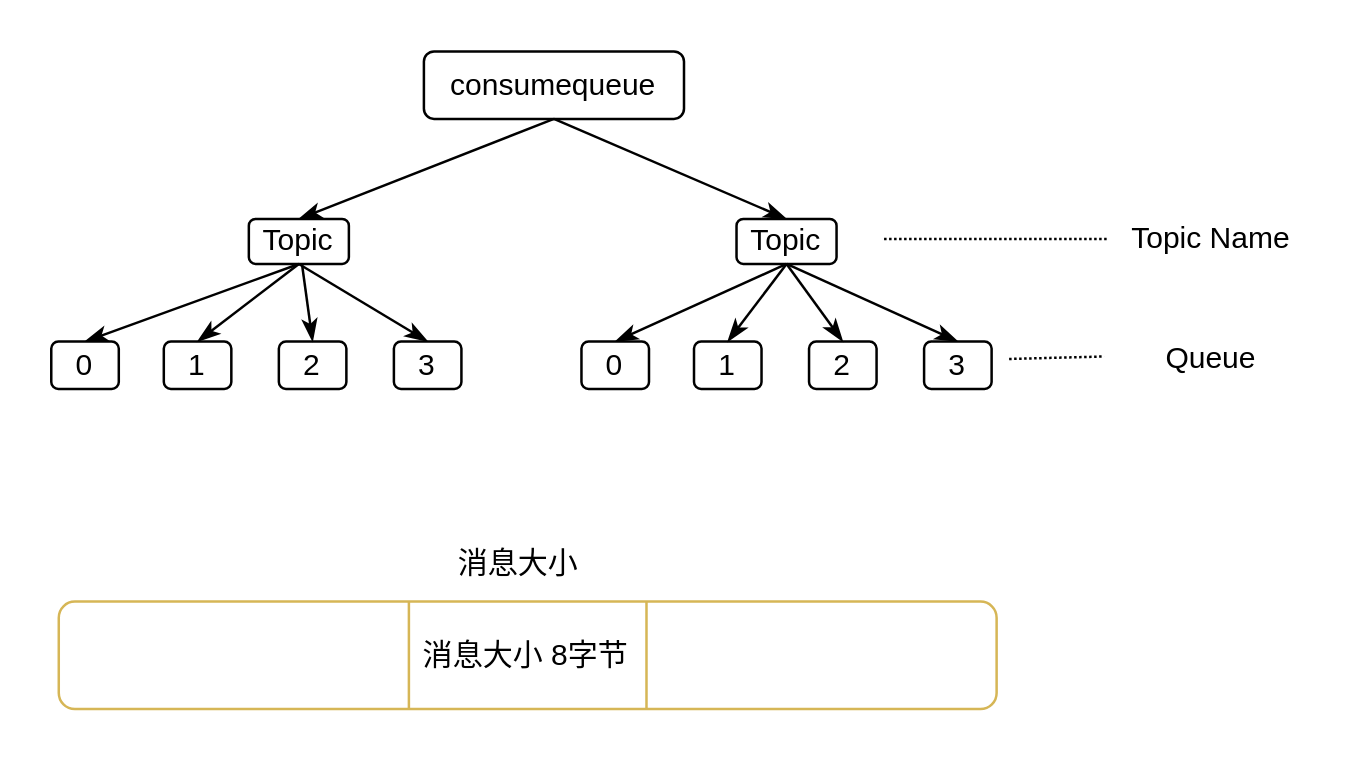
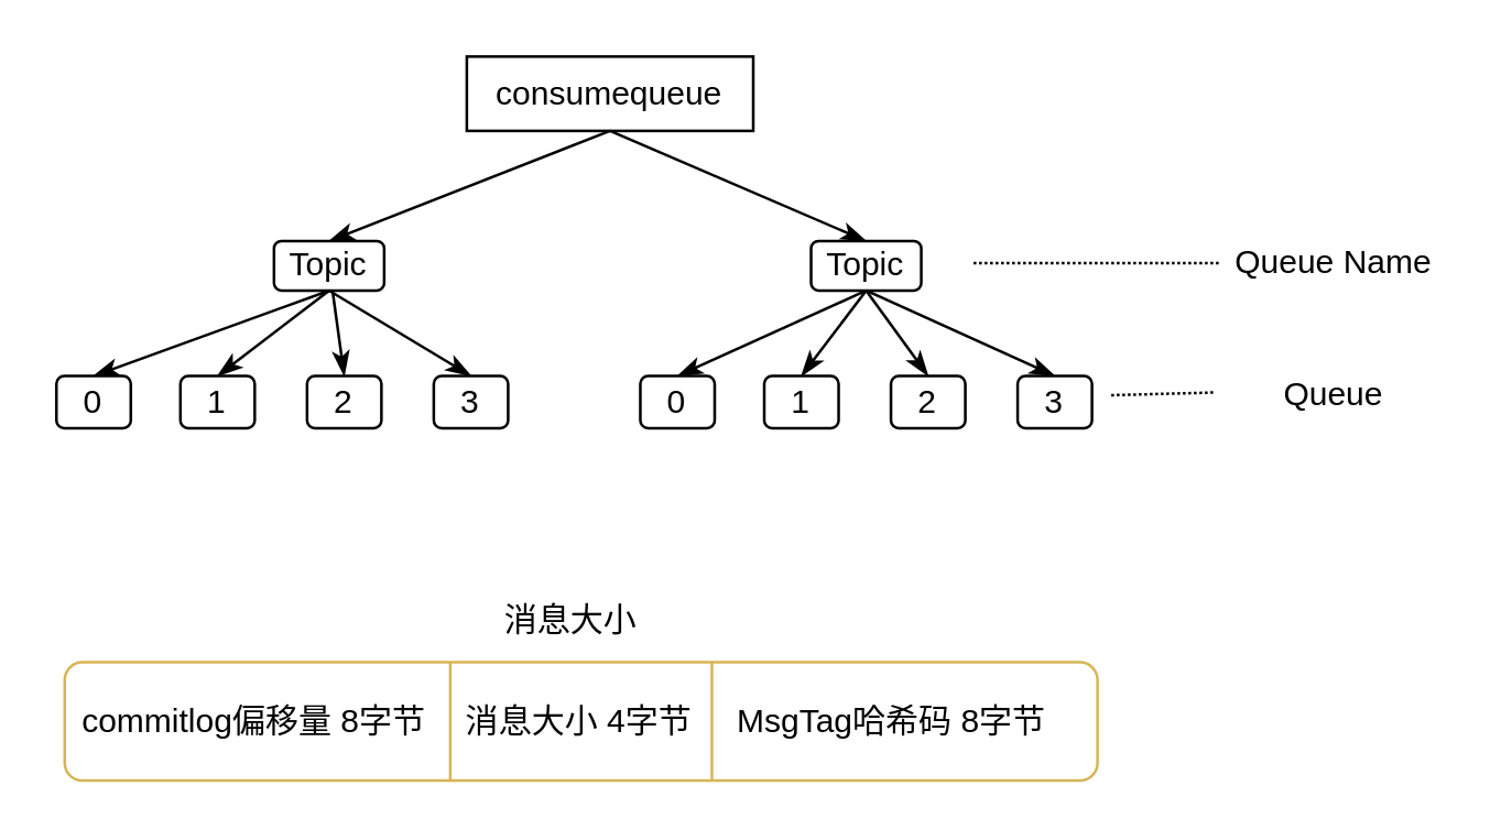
  <mxCell id="0" />
  <mxCell id="1" parent="0" />
  <mxCell id="2" value="" style="group" vertex="1" connectable="0" parent="1"><mxGeometry x="23" y="240" width="375" height="43" as="geometry" /></mxCell>
- <mxCell id="3" value="消息大小 8字节" style="shape=process;whiteSpace=wrap;html=1;backgroundOutline=1;size=0.374;fillColor=none;strokeColor=#d6b656;gradientColor=none;rounded=1;" vertex="1" parent="2"><mxGeometry width="375" height="43" as="geometry" /></mxCell>
+ <mxCell id="3" value="消息大小 4字节" style="shape=process;whiteSpace=wrap;html=1;backgroundOutline=1;size=0.374;fillColor=none;strokeColor=#d6b656;gradientColor=none;rounded=1;" vertex="1" parent="2"><mxGeometry width="375" height="43" as="geometry" /></mxCell>
  <mxCell id="4" value="" style="group" vertex="1" connectable="0" parent="2"><mxGeometry y="6.5" width="369" height="30.5" as="geometry" /></mxCell>
+ <mxCell id="5" value="commitlog偏移量 8字节" style="text;html=1;strokeColor=none;fillColor=none;align=center;verticalAlign=middle;whiteSpace=wrap;rounded=0;" vertex="1" parent="4"><mxGeometry width="138" height="30.5" as="geometry" /></mxCell>
+ <mxCell id="6" value="MsgTag哈希码 8字节" style="text;html=1;strokeColor=none;fillColor=none;align=center;verticalAlign=middle;whiteSpace=wrap;rounded=0;" vertex="1" parent="4"><mxGeometry x="232" y="0.5" width="137" height="30" as="geometry" /></mxCell>
  <mxCell id="7" value="消息大小" style="text;html=1;strokeColor=none;fillColor=none;align=center;verticalAlign=middle;whiteSpace=wrap;rounded=0;" vertex="1" parent="1"><mxGeometry x="177" y="210" width="60" height="30" as="geometry" /></mxCell>
  <mxCell id="8" value="" style="group" vertex="1" connectable="0" parent="1"><mxGeometry x="20" y="20" width="376" height="135" as="geometry" /></mxCell>
- <mxCell id="9" value="&lt;p style=&quot;line-height: 1.1&quot;&gt;consumequeue&lt;/p&gt;" style="rounded=1;whiteSpace=wrap;html=1;fillColor=none;gradientColor=none;" vertex="1" parent="8"><mxGeometry x="149" width="104" height="27" as="geometry" /></mxCell>
+ <mxCell id="9" value="&lt;p style=&quot;line-height: 1.1&quot;&gt;consumequeue&lt;/p&gt;" style="whiteSpace=wrap;html=1;fillColor=none;gradientColor=none;rounded=0;" vertex="1" parent="8"><mxGeometry x="149" width="104" height="27" as="geometry" /></mxCell>
  <mxCell id="10" value="Topic" style="rounded=1;whiteSpace=wrap;html=1;fillColor=none;gradientColor=none;" vertex="1" parent="8"><mxGeometry x="79" y="67" width="40" height="18" as="geometry" /></mxCell>
  <mxCell id="11" style="rounded=0;orthogonalLoop=1;jettySize=auto;html=1;exitX=0.5;exitY=1;exitDx=0;exitDy=0;entryX=0.5;entryY=0;entryDx=0;entryDy=0;endArrow=classicThin;endFill=1;strokeWidth=1;" edge="1" parent="8" source="9" target="10"><mxGeometry relative="1" as="geometry" /></mxCell>
  <mxCell id="12" value="Topic" style="rounded=1;whiteSpace=wrap;html=1;fillColor=none;gradientColor=none;" vertex="1" parent="8"><mxGeometry x="274" y="67" width="40" height="18" as="geometry" /></mxCell>
  <mxCell id="13" style="edgeStyle=none;rounded=0;orthogonalLoop=1;jettySize=auto;html=1;exitX=0.5;exitY=1;exitDx=0;exitDy=0;entryX=0.5;entryY=0;entryDx=0;entryDy=0;endArrow=classicThin;endFill=1;strokeWidth=1;" edge="1" parent="8" source="9" target="12"><mxGeometry relative="1" as="geometry" /></mxCell>
  <mxCell id="14" value="" style="group" vertex="1" connectable="0" parent="8"><mxGeometry y="116" width="164" height="19" as="geometry" /></mxCell>
  <mxCell id="15" value="0" style="rounded=1;whiteSpace=wrap;html=1;fillColor=none;gradientColor=none;" vertex="1" parent="14"><mxGeometry width="27" height="19" as="geometry" /></mxCell>
  <mxCell id="16" value="1" style="rounded=1;whiteSpace=wrap;html=1;fillColor=none;gradientColor=none;" vertex="1" parent="14"><mxGeometry x="45" width="27" height="19" as="geometry" /></mxCell>
  <mxCell id="17" value="2" style="rounded=1;whiteSpace=wrap;html=1;fillColor=none;gradientColor=none;" vertex="1" parent="14"><mxGeometry x="91" width="27" height="19" as="geometry" /></mxCell>
  <mxCell id="18" value="3" style="rounded=1;whiteSpace=wrap;html=1;fillColor=none;gradientColor=none;" vertex="1" parent="14"><mxGeometry x="137" width="27" height="19" as="geometry" /></mxCell>
  <mxCell id="19" style="edgeStyle=none;rounded=0;orthogonalLoop=1;jettySize=auto;html=1;exitX=0.5;exitY=1;exitDx=0;exitDy=0;entryX=0.5;entryY=0;entryDx=0;entryDy=0;endArrow=classicThin;endFill=1;strokeWidth=1;" edge="1" parent="8" source="10" target="15"><mxGeometry relative="1" as="geometry" /></mxCell>
  <mxCell id="20" style="edgeStyle=none;rounded=0;orthogonalLoop=1;jettySize=auto;html=1;exitX=0.5;exitY=1;exitDx=0;exitDy=0;entryX=0.5;entryY=0;entryDx=0;entryDy=0;endArrow=classicThin;endFill=1;strokeWidth=1;" edge="1" parent="8" source="10" target="16"><mxGeometry relative="1" as="geometry" /></mxCell>
  <mxCell id="21" style="edgeStyle=none;rounded=0;orthogonalLoop=1;jettySize=auto;html=1;entryX=0.5;entryY=0;entryDx=0;entryDy=0;endArrow=classicThin;endFill=1;strokeWidth=1;" edge="1" parent="8" source="10" target="17"><mxGeometry relative="1" as="geometry" /></mxCell>
  <mxCell id="22" style="edgeStyle=none;rounded=0;orthogonalLoop=1;jettySize=auto;html=1;entryX=0.5;entryY=0;entryDx=0;entryDy=0;endArrow=classicThin;endFill=1;strokeWidth=1;exitX=0.5;exitY=1;exitDx=0;exitDy=0;" edge="1" parent="8" source="10" target="18"><mxGeometry relative="1" as="geometry" /></mxCell>
  <mxCell id="23" value="" style="group" vertex="1" connectable="0" parent="8"><mxGeometry x="212" y="116" width="164" height="19" as="geometry" /></mxCell>
  <mxCell id="24" value="0" style="rounded=1;whiteSpace=wrap;html=1;fillColor=none;gradientColor=none;" vertex="1" parent="23"><mxGeometry width="27" height="19" as="geometry" /></mxCell>
  <mxCell id="25" value="1" style="rounded=1;whiteSpace=wrap;html=1;fillColor=none;gradientColor=none;" vertex="1" parent="23"><mxGeometry x="45" width="27" height="19" as="geometry" /></mxCell>
  <mxCell id="26" value="2" style="rounded=1;whiteSpace=wrap;html=1;fillColor=none;gradientColor=none;" vertex="1" parent="23"><mxGeometry x="91" width="27" height="19" as="geometry" /></mxCell>
  <mxCell id="27" value="3" style="rounded=1;whiteSpace=wrap;html=1;fillColor=none;gradientColor=none;" vertex="1" parent="23"><mxGeometry x="137" width="27" height="19" as="geometry" /></mxCell>
  <mxCell id="28" style="edgeStyle=none;rounded=0;orthogonalLoop=1;jettySize=auto;html=1;exitX=0.5;exitY=1;exitDx=0;exitDy=0;entryX=0.5;entryY=0;entryDx=0;entryDy=0;endArrow=classicThin;endFill=1;strokeWidth=1;" edge="1" parent="8" source="12" target="24"><mxGeometry relative="1" as="geometry" /></mxCell>
  <mxCell id="29" style="edgeStyle=none;rounded=0;orthogonalLoop=1;jettySize=auto;html=1;entryX=0.5;entryY=0;entryDx=0;entryDy=0;endArrow=classicThin;endFill=1;strokeWidth=1;exitX=0.5;exitY=1;exitDx=0;exitDy=0;" edge="1" parent="8" source="12" target="25"><mxGeometry relative="1" as="geometry" /></mxCell>
  <mxCell id="30" style="edgeStyle=none;rounded=0;orthogonalLoop=1;jettySize=auto;html=1;exitX=0.5;exitY=1;exitDx=0;exitDy=0;entryX=0.5;entryY=0;entryDx=0;entryDy=0;endArrow=classicThin;endFill=1;strokeWidth=1;" edge="1" parent="8" source="12" target="26"><mxGeometry relative="1" as="geometry" /></mxCell>
  <mxCell id="31" style="edgeStyle=none;rounded=0;orthogonalLoop=1;jettySize=auto;html=1;exitX=0.5;exitY=1;exitDx=0;exitDy=0;entryX=0.5;entryY=0;entryDx=0;entryDy=0;endArrow=classicThin;endFill=1;strokeWidth=1;" edge="1" parent="8" source="12" target="27"><mxGeometry relative="1" as="geometry" /></mxCell>
  <mxCell id="32" value="" style="endArrow=none;dashed=1;html=1;dashPattern=1 1;strokeWidth=1;rounded=0;strokeColor=default;" edge="1" parent="8"><mxGeometry width="50" height="50" relative="1" as="geometry"><mxPoint x="333" y="75" as="sourcePoint" /><mxPoint x="423" y="75" as="targetPoint" /></mxGeometry></mxCell>
  <mxCell id="33" value="" style="endArrow=none;dashed=1;html=1;dashPattern=1 1;strokeWidth=1;rounded=0;strokeColor=default;" edge="1" parent="1"><mxGeometry width="50" height="50" relative="1" as="geometry"><mxPoint x="403" y="143" as="sourcePoint" /><mxPoint x="441" y="142" as="targetPoint" /></mxGeometry></mxCell>
- <mxCell id="34" value="Topic Name" style="text;html=1;strokeColor=none;fillColor=none;align=center;verticalAlign=middle;whiteSpace=wrap;rounded=0;" vertex="1" parent="1"><mxGeometry x="445" y="83" width="78" height="24" as="geometry" /></mxCell>
+ <mxCell id="34" value="Queue Name" style="text;html=1;strokeColor=none;fillColor=none;align=center;verticalAlign=middle;whiteSpace=wrap;rounded=0;" vertex="1" parent="1"><mxGeometry x="445" y="83" width="78" height="24" as="geometry" /></mxCell>
  <mxCell id="35" value="Queue" style="text;html=1;strokeColor=none;fillColor=none;align=center;verticalAlign=middle;whiteSpace=wrap;rounded=0;" vertex="1" parent="1"><mxGeometry x="445" y="131" width="78" height="24" as="geometry" /></mxCell>
